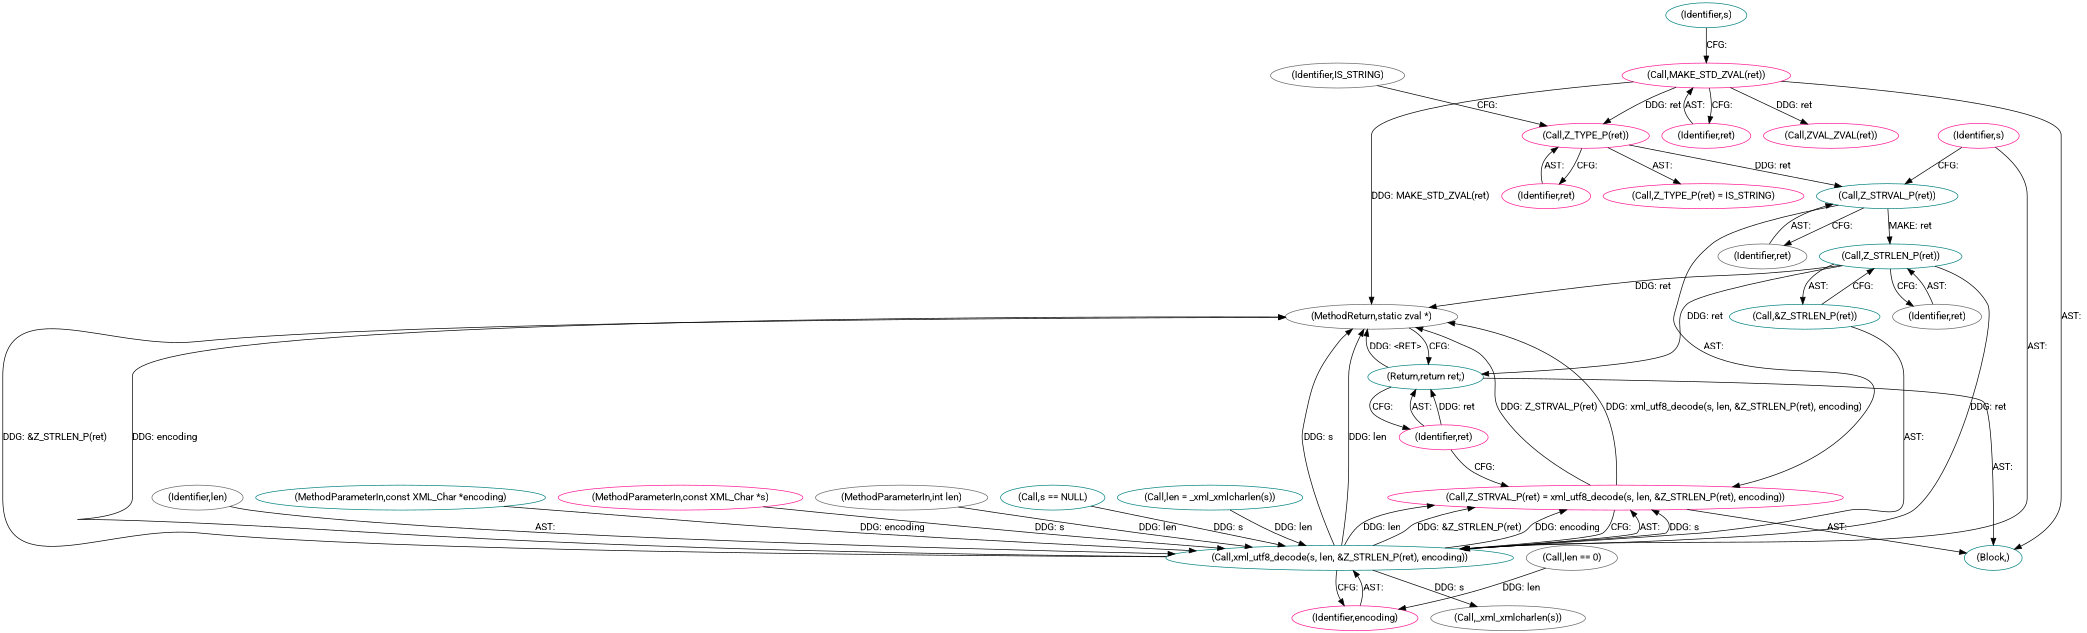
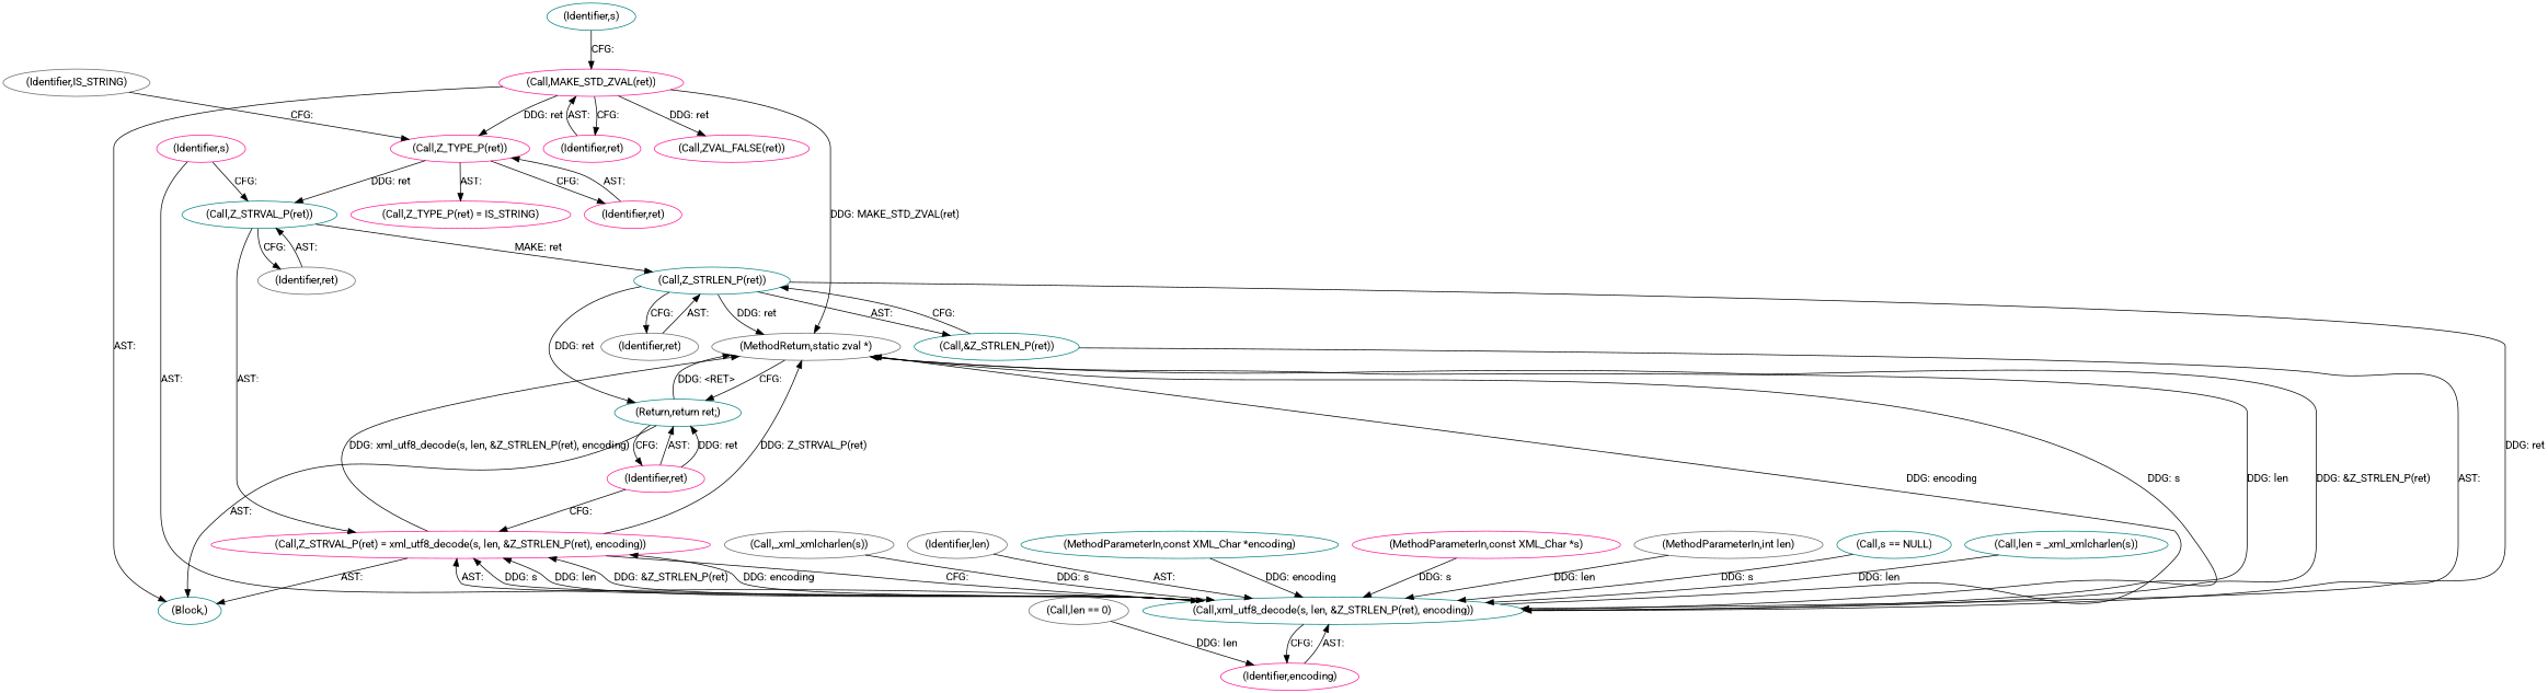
  digraph {
    fontname=Roboto
    node [color=deeppink fontname=Roboto]
    edge [fontname=Roboto]
    n1 [color=teal label="(Call,Z_STRVAL_P(ret))"]
    n2 [color=teal label="(Call,Z_STRLEN_P(ret))"]
    n3 [label="(Call,Z_STRVAL_P(ret) = xml_utf8_decode(s, len, &Z_STRLEN_P(ret), encoding))"]
    n4 [color=gray40 label="(Identifier,ret)"]
    n5 [color=gray40 label="(MethodReturn,static zval *)"]
    n6 [color=teal label="(Call,xml_utf8_decode(s, len, &Z_STRLEN_P(ret), encoding))"]
    n7 [color=teal label="(Return,return ret;)"]
    n8 [color=gray40 label="(Identifier,ret)"]
    n9 [color=teal label="(Call,&Z_STRLEN_P(ret))"]
    n10 [color=teal label="(Block,)"]
    n11 [label="(Call,Z_TYPE_P(ret))"]
    n12 [label="(Identifier,ret)"]
    n13 [label="(Call,Z_TYPE_P(ret) = IS_STRING)"]
    n14 [label="(Call,MAKE_STD_ZVAL(ret))"]
    n15 [label="(Identifier,ret)"]
-   n16 [label="(Call,ZVAL_ZVAL(ret))"]
+   n16 [label="(Call,ZVAL_FALSE(ret))"]
    n17 [label="(Identifier,encoding)"]
    n18 [label="(Identifier,ret)"]
    n19 [color=gray40 label="(Call,_xml_xmlcharlen(s))"]
    n20 [label="(Identifier,s)"]
    n21 [color=gray40 label="(Call,len == 0)"]
    n22 [color=teal label="(Identifier,s)"]
    n23 [color=gray40 label="(Identifier,IS_STRING)"]
    n24 [color=gray40 label="(Identifier,len)"]
    n25 [color=teal label="(MethodParameterIn,const XML_Char *encoding)"]
    n26 [label="(MethodParameterIn,const XML_Char *s)"]
    n27 [color=gray40 label="(MethodParameterIn,int len)"]
    n28 [color=teal label="(Call,s == NULL)"]
    n29 [color=teal label="(Call,len = _xml_xmlcharlen(s))"]
    n1 -> n2 [label="MAKE: ret"]
    n1 -> n3 [label="AST: "]
    n1 -> n4 [label="CFG: "]
    n2 -> n5 [label="DDG: ret"]
    n2 -> n6 [label="DDG: ret"]
    n2 -> n7 [label="DDG: ret"]
    n2 -> n8 [label="CFG: "]
    n2 -> n9 [label="AST: "]
    n3 -> n5 [label="DDG: xml_utf8_decode(s, len, &Z_STRLEN_P(ret), encoding)"]
    n3 -> n5 [label="DDG: Z_STRVAL_P(ret)"]
    n3 -> n6 [label="CFG: "]
    n3 -> n10 [label="AST: "]
    n4 -> n1 [label="AST: "]
    n5 -> n7 [label="CFG: "]
    n6 -> n3 [label="AST: "]
    n6 -> n3 [label="DDG: s"]
    n6 -> n3 [label="DDG: len"]
    n6 -> n3 [label="DDG: &Z_STRLEN_P(ret)"]
    n6 -> n3 [label="DDG: encoding"]
    n6 -> n5 [label="DDG: encoding"]
    n6 -> n5 [label="DDG: s"]
    n6 -> n5 [label="DDG: len"]
    n6 -> n5 [label="DDG: &Z_STRLEN_P(ret)"]
    n6 -> n17 [label="CFG: "]
    n7 -> n5 [label="DDG: <RET>"]
    n7 -> n10 [label="AST: "]
    n7 -> n18 [label="CFG: "]
    n8 -> n2 [label="AST: "]
    n9 -> n2 [label="CFG: "]
    n9 -> n6 [label="AST: "]
    n11 -> n1 [label="DDG: ret"]
    n11 -> n12 [label="CFG: "]
    n11 -> n13 [label="AST: "]
    n12 -> n11 [label="AST: "]
    n14 -> n5 [label="DDG: MAKE_STD_ZVAL(ret)"]
    n14 -> n10 [label="AST: "]
    n14 -> n11 [label="DDG: ret"]
    n14 -> n15 [label="CFG: "]
    n14 -> n16 [label="DDG: ret"]
    n15 -> n14 [label="AST: "]
    n17 -> n6 [label="AST: "]
    n18 -> n3 [label="CFG: "]
    n18 -> n7 [label="AST: "]
    n18 -> n7 [label="DDG: ret"]
-   n6 -> n19 [label="DDG: s"]
+   n19 -> n6 [label="DDG: s"]
    n20 -> n1 [label="CFG: "]
    n20 -> n6 [label="AST: "]
    n21 -> n17 [label="DDG: len"]
    n22 -> n14 [label="CFG: "]
    n23 -> n11 [label="CFG: "]
    n24 -> n6 [label="AST: "]
    n25 -> n6 [label="DDG: encoding"]
    n26 -> n6 [label="DDG: s"]
    n27 -> n6 [label="DDG: len"]
    n28 -> n6 [label="DDG: s"]
    n29 -> n6 [label="DDG: len"]
  }
